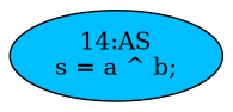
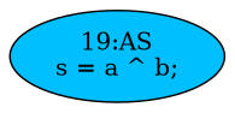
  strict digraph {
-   n1 [ast="<pyverilog.vparser.ast.Assign object at 0x7f228e897750>" def_var="['s']" fillcolor=deepskyblue label="14:AS\ns = a ^ b;" statements="[]" style=filled typ=Assign use_var="['a', 'b']"]
+   n1 [ast="<pyverilog.vparser.ast.Assign object at 0x7f228e897750>" def_var="['s']" fillcolor=deepskyblue label="19:AS\ns = a ^ b;" statements="[]" style=filled typ=Assign use_var="['a', 'b']"]
  }
